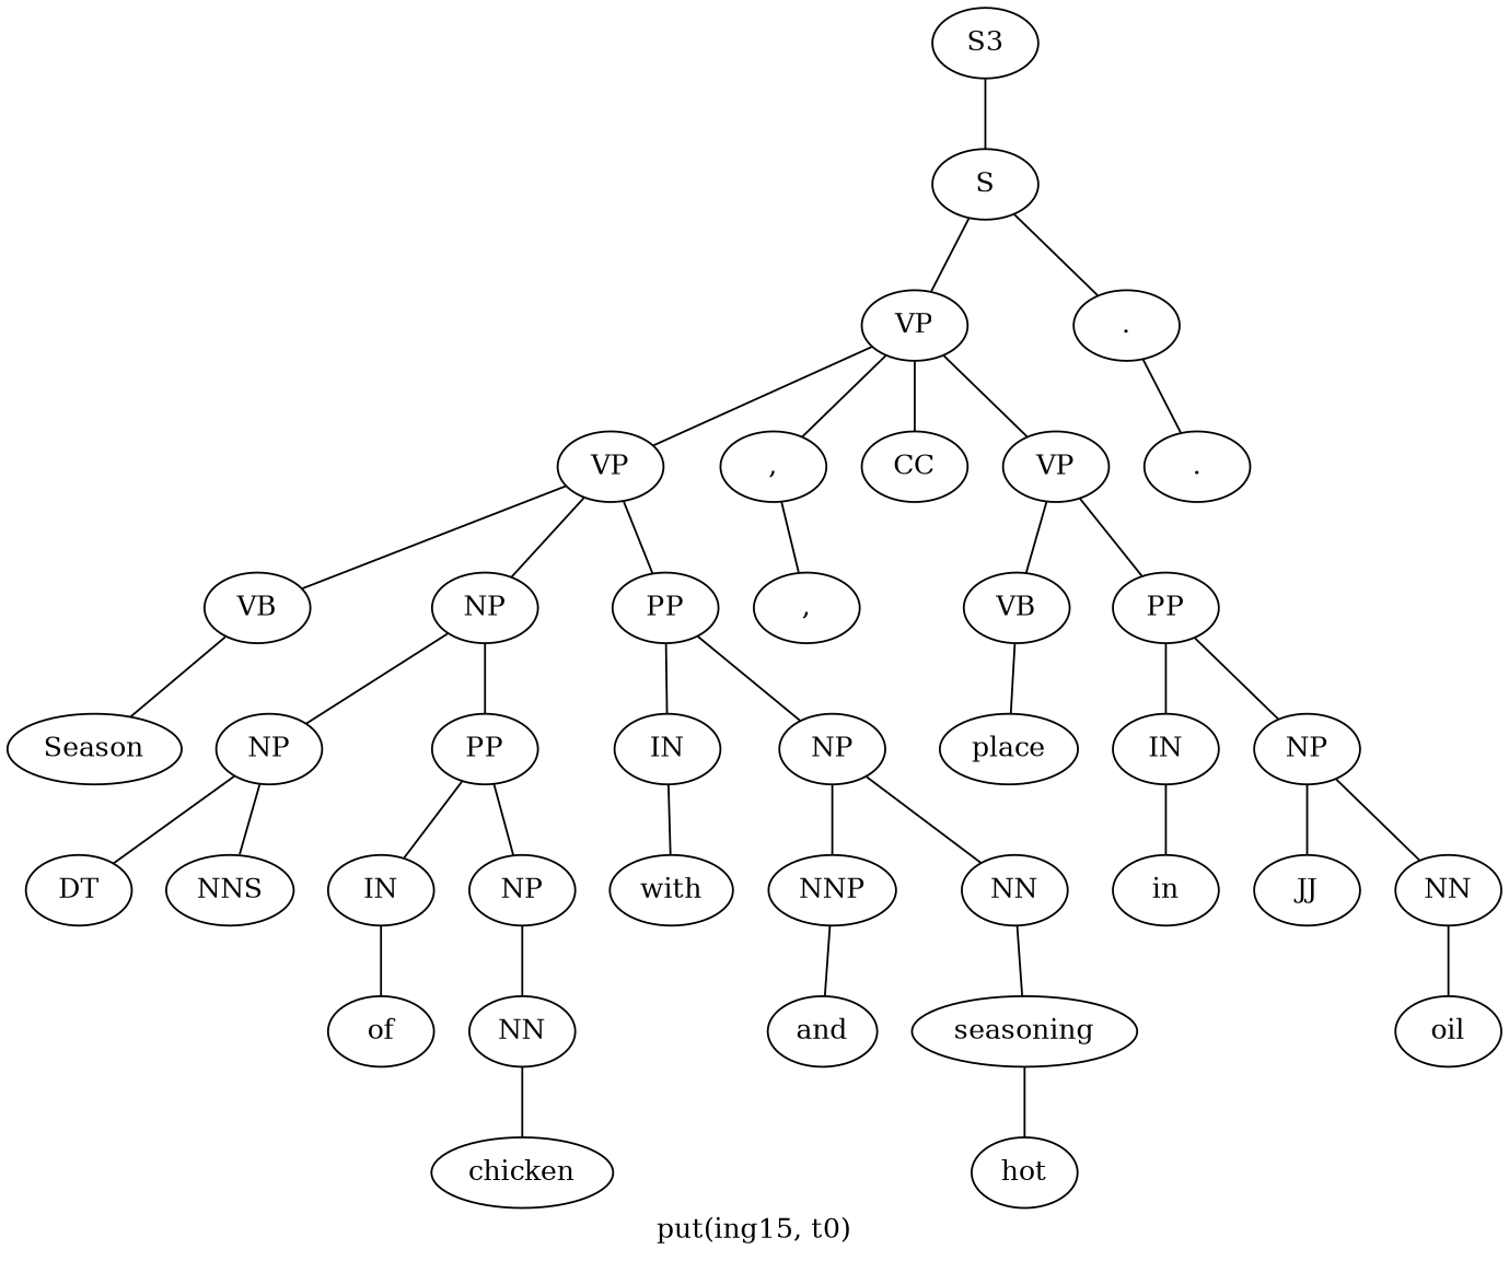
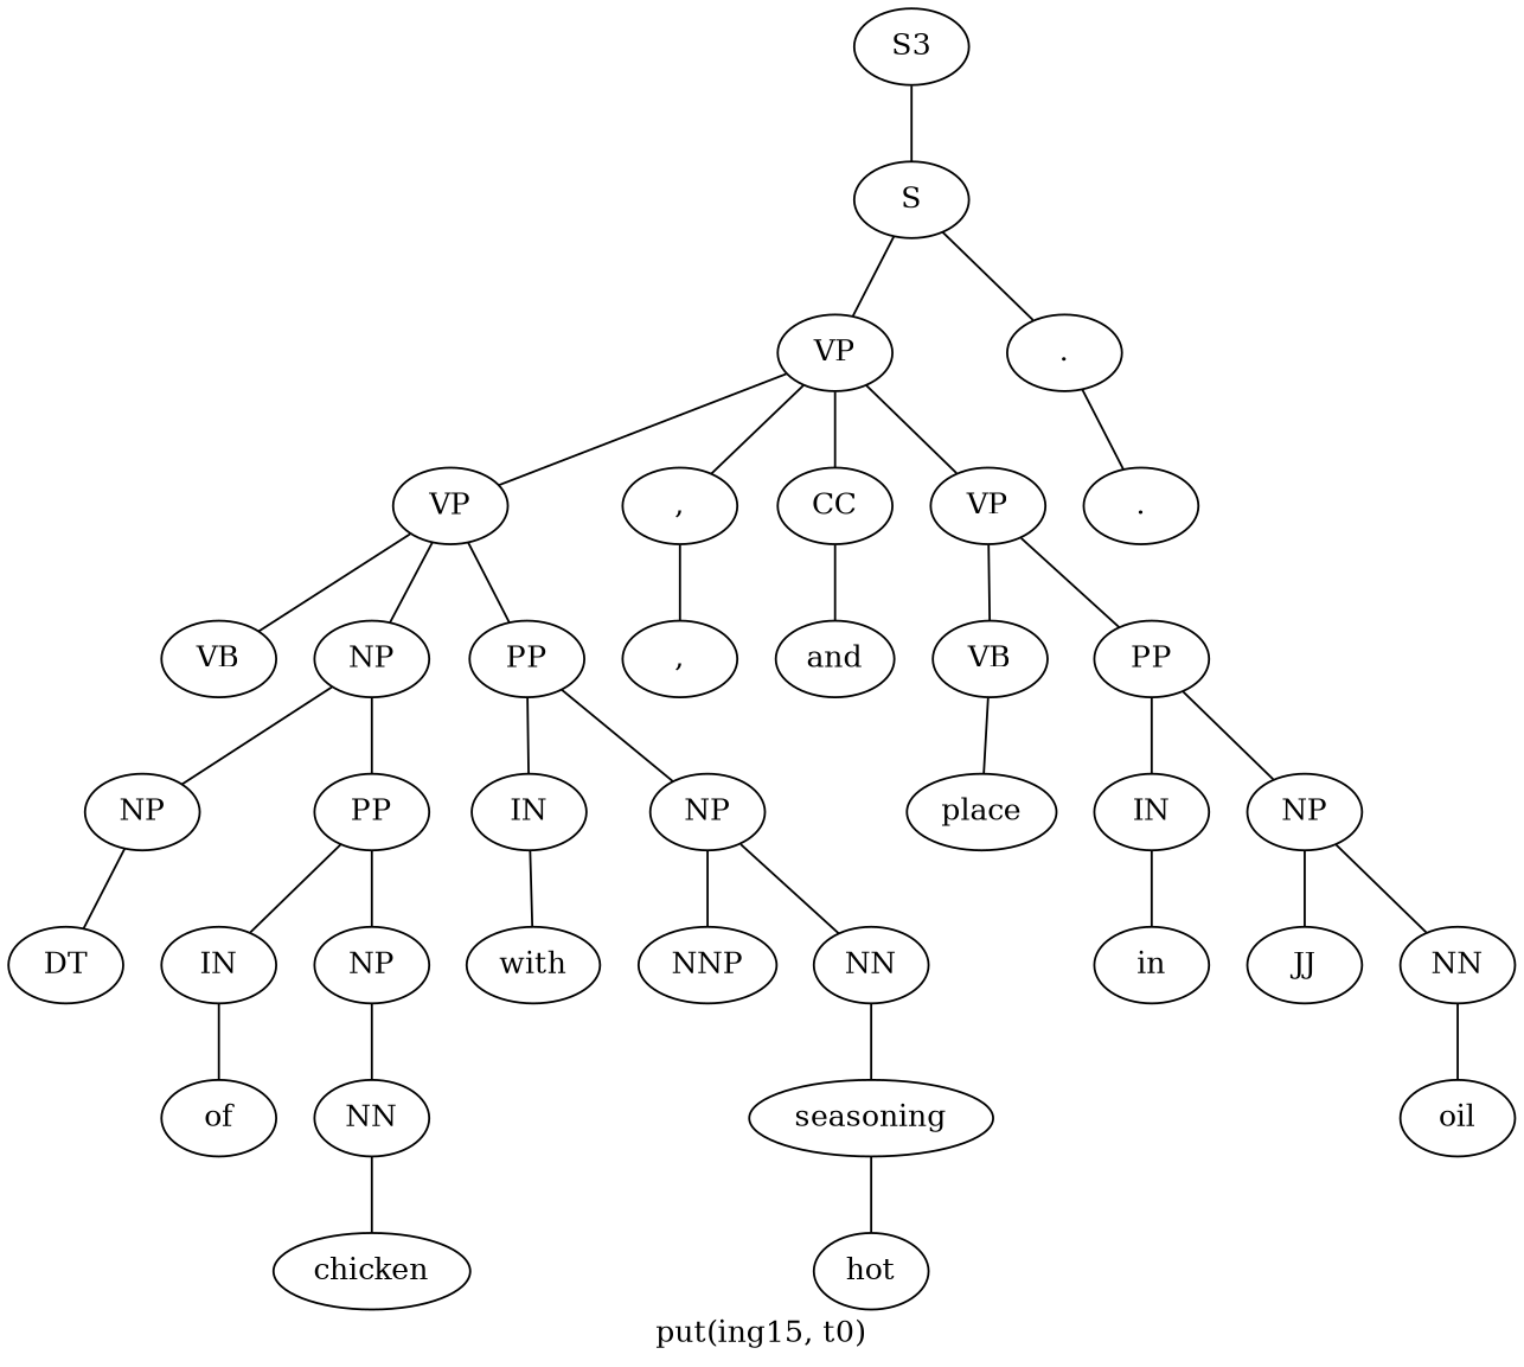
  graph {
    label="put(ing15, t0)"
    n1 [label=S3]
    n2 [label=S]
    n3 [label=VP]
    n4 [label="."]
    n5 [label=VP]
    n6 [label=","]
    n7 [label=CC]
    n8 [label=VP]
    n9 [label="."]
    n10 [label=VB]
    n11 [label=NP]
    n12 [label=PP]
    n13 [label=","]
    n14 [label=and]
    n15 [label=VB]
    n16 [label=PP]
-   n17 [label=Season]
    n18 [label=NP]
    n19 [label=PP]
    n20 [label=IN]
    n21 [label=NP]
    n22 [label=DT]
-   n23 [label=NNS]
    n24 [label=IN]
    n25 [label=NP]
    n26 [label=of]
    n27 [label=NN]
    n28 [label=chicken]
    n29 [label=with]
    n30 [label=NNP]
    n31 [label=NN]
    n32 [label=seasoning]
    n33 [label=hot]
    n34 [label=place]
    n35 [label=IN]
    n36 [label=NP]
    n37 [label=in]
    n38 [label=JJ]
    n39 [label=NN]
    n40 [label=oil]
    n1 -- n2
    n2 -- n3
    n2 -- n4
    n3 -- n5
    n3 -- n6
    n3 -- n7
    n3 -- n8
    n4 -- n9
    n5 -- n10
    n5 -- n11
    n5 -- n12
    n6 -- n13
-   n30 -- n14
+   n7 -- n14
    n8 -- n15
    n8 -- n16
-   n10 -- n17
    n11 -- n18
    n11 -- n19
    n12 -- n20
    n12 -- n21
    n15 -- n34
    n16 -- n35
    n16 -- n36
    n18 -- n22
-   n18 -- n23
    n19 -- n24
    n19 -- n25
    n20 -- n29
    n21 -- n30
    n21 -- n31
    n24 -- n26
    n25 -- n27
    n27 -- n28
    n31 -- n32
    n32 -- n33
    n35 -- n37
    n36 -- n38
    n36 -- n39
    n39 -- n40
  }
